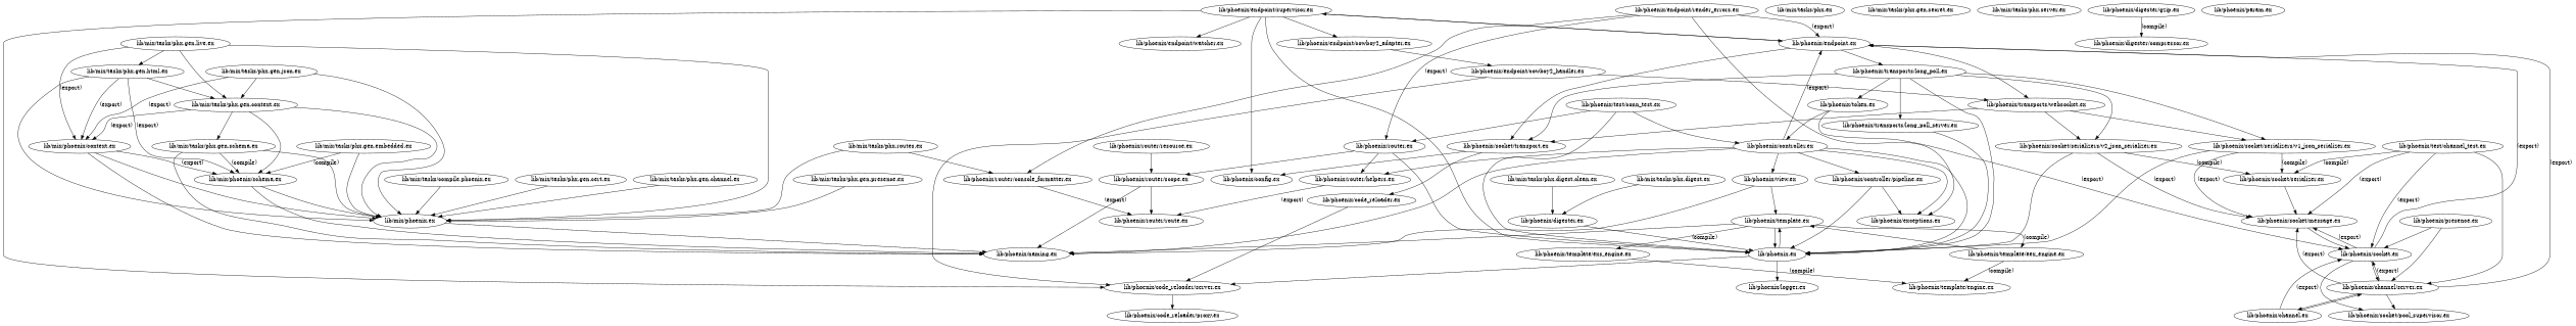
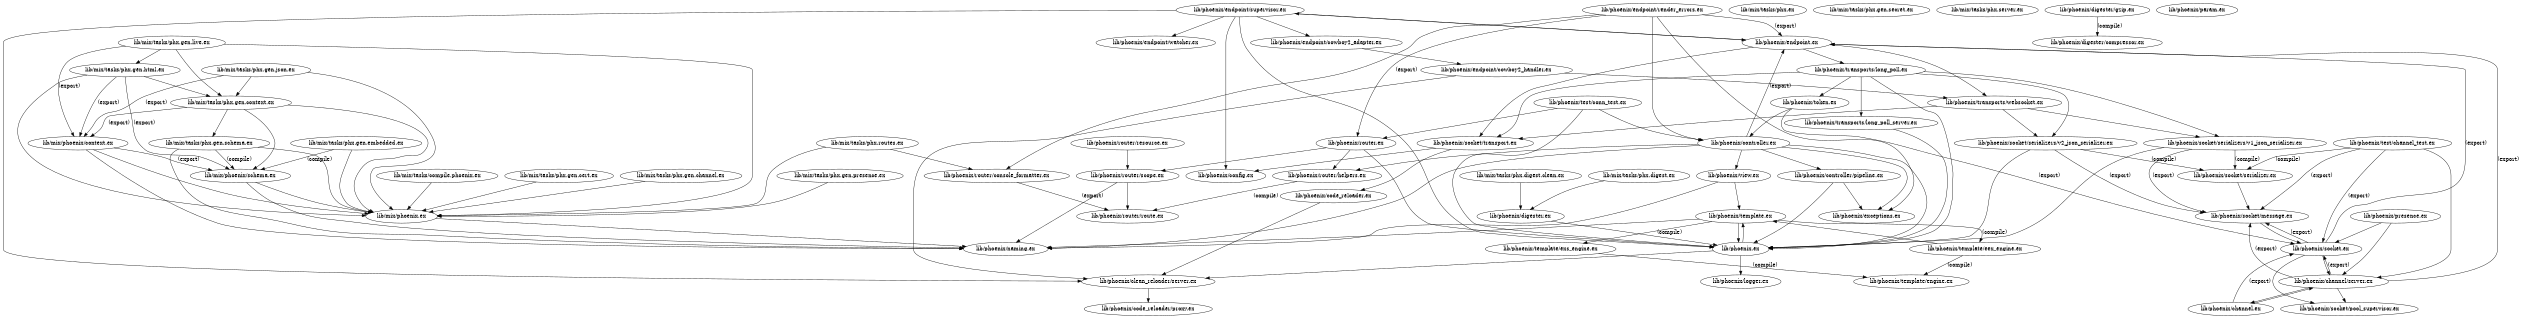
  digraph {
    "lib/mix/phoenix.ex"
    "lib/phoenix/naming.ex"
    "lib/mix/phoenix/context.ex"
    "lib/mix/phoenix/schema.ex"
    "lib/mix/tasks/compile.phoenix.ex"
    "lib/mix/tasks/phx.digest.clean.ex"
    "lib/phoenix/digester.ex"
    "lib/phoenix.ex"
-   "lib/phoenix/code_reloader/server.ex"
+   "lib/phoenix/code_reloader/server.ex" [label="lib/phoenix/clean_reloader/server.ex"]
    "lib/phoenix/logger.ex"
    "lib/phoenix/template.ex"
    "lib/phoenix/code_reloader/proxy.ex"
    "lib/phoenix/template/eex_engine.ex"
    "lib/phoenix/template/exs_engine.ex"
    "lib/phoenix/template/engine.ex"
    "lib/mix/tasks/phx.digest.ex"
    "lib/mix/tasks/phx.ex"
    "lib/mix/tasks/phx.gen.cert.ex"
    "lib/mix/tasks/phx.gen.channel.ex"
    "lib/mix/tasks/phx.gen.context.ex"
    "lib/mix/tasks/phx.gen.schema.ex"
    "lib/mix/tasks/phx.gen.embedded.ex"
    "lib/mix/tasks/phx.gen.html.ex"
    "lib/mix/tasks/phx.gen.json.ex"
    "lib/mix/tasks/phx.gen.live.ex"
    "lib/mix/tasks/phx.gen.presence.ex"
    "lib/mix/tasks/phx.gen.secret.ex"
    "lib/mix/tasks/phx.routes.ex"
    "lib/phoenix/router/console_formatter.ex"
    "lib/phoenix/router/route.ex"
    "lib/mix/tasks/phx.server.ex"
    "lib/phoenix/channel.ex"
    "lib/phoenix/channel/server.ex"
    "lib/phoenix/socket.ex"
    "lib/phoenix/endpoint.ex"
    "lib/phoenix/socket/message.ex"
    "lib/phoenix/socket/pool_supervisor.ex"
    "lib/phoenix/endpoint/supervisor.ex"
    "lib/phoenix/transports/websocket.ex"
    "lib/phoenix/socket/transport.ex"
    "lib/phoenix/transports/long_poll.ex"
    "lib/phoenix/config.ex"
    "lib/phoenix/endpoint/cowboy2_adapter.ex"
    "lib/phoenix/endpoint/watcher.ex"
    "lib/phoenix/socket/serializers/v1_json_serializer.ex"
    "lib/phoenix/socket/serializers/v2_json_serializer.ex"
    "lib/phoenix/code_reloader.ex"
    "lib/phoenix/token.ex"
    "lib/phoenix/transports/long_poll_server.ex"
    "lib/phoenix/endpoint/cowboy2_handler.ex"
    "lib/phoenix/socket/serializer.ex"
    "lib/phoenix/controller.ex"
    "lib/phoenix/controller/pipeline.ex"
    "lib/phoenix/exceptions.ex"
    "lib/phoenix/router/helpers.ex"
    "lib/phoenix/view.ex"
    "lib/phoenix/digester/gzip.ex"
    "lib/phoenix/digester/compressor.ex"
    "lib/phoenix/endpoint/render_errors.ex"
    "lib/phoenix/router.ex"
    "lib/phoenix/router/scope.ex"
    "lib/phoenix/param.ex"
    "lib/phoenix/presence.ex"
    "lib/phoenix/router/resource.ex"
    "lib/phoenix/test/channel_test.ex"
    "lib/phoenix/test/conn_test.ex"
    "lib/mix/phoenix.ex" -> "lib/phoenix/naming.ex"
    "lib/mix/phoenix/context.ex" -> "lib/mix/phoenix.ex"
    "lib/mix/phoenix/context.ex" -> "lib/phoenix/naming.ex"
    "lib/mix/phoenix/context.ex" -> "lib/mix/phoenix/schema.ex" [label="(export)"]
    "lib/mix/phoenix/schema.ex" -> "lib/mix/phoenix.ex"
    "lib/mix/phoenix/schema.ex" -> "lib/phoenix/naming.ex"
    "lib/mix/tasks/compile.phoenix.ex" -> "lib/mix/phoenix.ex"
    "lib/mix/tasks/phx.digest.clean.ex" -> "lib/phoenix/digester.ex"
    "lib/phoenix/digester.ex" -> "lib/phoenix.ex"
    "lib/phoenix.ex" -> "lib/phoenix/code_reloader/server.ex"
    "lib/phoenix.ex" -> "lib/phoenix/logger.ex"
    "lib/phoenix.ex" -> "lib/phoenix/template.ex"
    "lib/phoenix/code_reloader/server.ex" -> "lib/phoenix/code_reloader/proxy.ex"
    "lib/phoenix/template.ex" -> "lib/phoenix/naming.ex"
    "lib/phoenix/template.ex" -> "lib/phoenix.ex"
    "lib/phoenix/template.ex" -> "lib/phoenix/template/eex_engine.ex" [label="(compile)"]
    "lib/phoenix/template.ex" -> "lib/phoenix/template/exs_engine.ex" [label="(compile)"]
    "lib/phoenix/template/eex_engine.ex" -> "lib/phoenix/template.ex"
    "lib/phoenix/template/eex_engine.ex" -> "lib/phoenix/template/engine.ex" [label="(compile)"]
    "lib/phoenix/template/exs_engine.ex" -> "lib/phoenix/template/engine.ex" [label="(compile)"]
    "lib/mix/tasks/phx.digest.ex" -> "lib/phoenix/digester.ex"
    "lib/mix/tasks/phx.gen.cert.ex" -> "lib/mix/phoenix.ex"
    "lib/mix/tasks/phx.gen.channel.ex" -> "lib/mix/phoenix.ex"
    "lib/mix/tasks/phx.gen.context.ex" -> "lib/mix/phoenix.ex"
    "lib/mix/tasks/phx.gen.context.ex" -> "lib/mix/phoenix/context.ex" [label="(export)"]
    "lib/mix/tasks/phx.gen.context.ex" -> "lib/mix/phoenix/schema.ex"
    "lib/mix/tasks/phx.gen.context.ex" -> "lib/mix/tasks/phx.gen.schema.ex"
    "lib/mix/tasks/phx.gen.schema.ex" -> "lib/mix/phoenix.ex"
    "lib/mix/tasks/phx.gen.schema.ex" -> "lib/phoenix/naming.ex"
    "lib/mix/tasks/phx.gen.schema.ex" -> "lib/mix/phoenix/schema.ex" [label="(compile)"]
    "lib/mix/tasks/phx.gen.embedded.ex" -> "lib/mix/phoenix.ex"
    "lib/mix/tasks/phx.gen.embedded.ex" -> "lib/mix/phoenix/schema.ex" [label="(compile)"]
    "lib/mix/tasks/phx.gen.html.ex" -> "lib/mix/phoenix.ex"
    "lib/mix/tasks/phx.gen.html.ex" -> "lib/mix/phoenix/context.ex" [label="(export)"]
    "lib/mix/tasks/phx.gen.html.ex" -> "lib/mix/phoenix/schema.ex" [label="(export)"]
    "lib/mix/tasks/phx.gen.html.ex" -> "lib/mix/tasks/phx.gen.context.ex"
    "lib/mix/tasks/phx.gen.json.ex" -> "lib/mix/phoenix.ex"
    "lib/mix/tasks/phx.gen.json.ex" -> "lib/mix/phoenix/context.ex" [label="(export)"]
    "lib/mix/tasks/phx.gen.json.ex" -> "lib/mix/tasks/phx.gen.context.ex"
    "lib/mix/tasks/phx.gen.live.ex" -> "lib/mix/phoenix.ex"
    "lib/mix/tasks/phx.gen.live.ex" -> "lib/mix/phoenix/context.ex" [label="(export)"]
    "lib/mix/tasks/phx.gen.live.ex" -> "lib/mix/tasks/phx.gen.context.ex"
    "lib/mix/tasks/phx.gen.live.ex" -> "lib/mix/tasks/phx.gen.html.ex"
    "lib/mix/tasks/phx.gen.presence.ex" -> "lib/mix/phoenix.ex"
    "lib/mix/tasks/phx.routes.ex" -> "lib/mix/phoenix.ex"
    "lib/mix/tasks/phx.routes.ex" -> "lib/phoenix/router/console_formatter.ex"
    "lib/phoenix/router/console_formatter.ex" -> "lib/phoenix/router/route.ex" [label="(export)"]
    "lib/phoenix/channel.ex" -> "lib/phoenix/channel/server.ex"
    "lib/phoenix/channel.ex" -> "lib/phoenix/socket.ex" [label="(export)"]
    "lib/phoenix/channel/server.ex" -> "lib/phoenix/channel.ex"
    "lib/phoenix/channel/server.ex" -> "lib/phoenix/socket.ex" [label="(export)"]
    "lib/phoenix/channel/server.ex" -> "lib/phoenix/endpoint.ex" [label="(export)"]
    "lib/phoenix/channel/server.ex" -> "lib/phoenix/socket/message.ex" [label="(export)"]
    "lib/phoenix/channel/server.ex" -> "lib/phoenix/socket/pool_supervisor.ex"
    "lib/phoenix/socket.ex" -> "lib/phoenix/channel/server.ex"
    "lib/phoenix/socket.ex" -> "lib/phoenix/endpoint.ex" [label="(export)"]
    "lib/phoenix/socket.ex" -> "lib/phoenix/socket/message.ex" [label="(export)"]
    "lib/phoenix/socket.ex" -> "lib/phoenix/socket/pool_supervisor.ex"
    "lib/phoenix/endpoint.ex" -> "lib/phoenix/endpoint/supervisor.ex"
    "lib/phoenix/endpoint.ex" -> "lib/phoenix/transports/websocket.ex"
    "lib/phoenix/endpoint.ex" -> "lib/phoenix/socket/transport.ex"
    "lib/phoenix/endpoint.ex" -> "lib/phoenix/transports/long_poll.ex"
    "lib/phoenix/socket/message.ex" -> "lib/phoenix/socket.ex"
    "lib/phoenix/endpoint/supervisor.ex" -> "lib/phoenix.ex"
    "lib/phoenix/endpoint/supervisor.ex" -> "lib/phoenix/code_reloader/server.ex"
    "lib/phoenix/endpoint/supervisor.ex" -> "lib/phoenix/endpoint.ex"
    "lib/phoenix/endpoint/supervisor.ex" -> "lib/phoenix/config.ex"
    "lib/phoenix/endpoint/supervisor.ex" -> "lib/phoenix/endpoint/cowboy2_adapter.ex"
    "lib/phoenix/endpoint/supervisor.ex" -> "lib/phoenix/endpoint/watcher.ex"
    "lib/phoenix/transports/websocket.ex" -> "lib/phoenix/socket/transport.ex"
    "lib/phoenix/transports/websocket.ex" -> "lib/phoenix/socket/serializers/v1_json_serializer.ex"
    "lib/phoenix/transports/websocket.ex" -> "lib/phoenix/socket/serializers/v2_json_serializer.ex"
    "lib/phoenix/socket/transport.ex" -> "lib/phoenix/config.ex"
    "lib/phoenix/socket/transport.ex" -> "lib/phoenix/code_reloader.ex"
    "lib/phoenix/transports/long_poll.ex" -> "lib/phoenix.ex"
    "lib/phoenix/transports/long_poll.ex" -> "lib/phoenix/socket/transport.ex"
    "lib/phoenix/transports/long_poll.ex" -> "lib/phoenix/socket/serializers/v1_json_serializer.ex"
    "lib/phoenix/transports/long_poll.ex" -> "lib/phoenix/socket/serializers/v2_json_serializer.ex"
    "lib/phoenix/transports/long_poll.ex" -> "lib/phoenix/token.ex"
    "lib/phoenix/transports/long_poll.ex" -> "lib/phoenix/transports/long_poll_server.ex"
    "lib/phoenix/endpoint/cowboy2_adapter.ex" -> "lib/phoenix/endpoint/cowboy2_handler.ex"
    "lib/phoenix/socket/serializers/v1_json_serializer.ex" -> "lib/phoenix.ex"
    "lib/phoenix/socket/serializers/v1_json_serializer.ex" -> "lib/phoenix/socket/message.ex" [label="(export)"]
    "lib/phoenix/socket/serializers/v1_json_serializer.ex" -> "lib/phoenix/socket/serializer.ex" [label="(compile)"]
    "lib/phoenix/socket/serializers/v2_json_serializer.ex" -> "lib/phoenix.ex"
    "lib/phoenix/socket/serializers/v2_json_serializer.ex" -> "lib/phoenix/socket/message.ex" [label="(export)"]
    "lib/phoenix/socket/serializers/v2_json_serializer.ex" -> "lib/phoenix/socket/serializer.ex" [label="(compile)"]
    "lib/phoenix/code_reloader.ex" -> "lib/phoenix/code_reloader/server.ex"
    "lib/phoenix/token.ex" -> "lib/phoenix/socket.ex" [label="(export)"]
    "lib/phoenix/token.ex" -> "lib/phoenix/controller.ex"
    "lib/phoenix/transports/long_poll_server.ex" -> "lib/phoenix.ex"
    "lib/phoenix/endpoint/cowboy2_handler.ex" -> "lib/phoenix/code_reloader/server.ex"
    "lib/phoenix/endpoint/cowboy2_handler.ex" -> "lib/phoenix/transports/websocket.ex"
    "lib/phoenix/socket/serializer.ex" -> "lib/phoenix/socket/message.ex"
    "lib/phoenix/controller.ex" -> "lib/phoenix/naming.ex"
    "lib/phoenix/controller.ex" -> "lib/phoenix.ex"
    "lib/phoenix/controller.ex" -> "lib/phoenix/endpoint.ex" [label="(export)"]
    "lib/phoenix/controller.ex" -> "lib/phoenix/controller/pipeline.ex"
    "lib/phoenix/controller.ex" -> "lib/phoenix/exceptions.ex"
    "lib/phoenix/controller.ex" -> "lib/phoenix/router/helpers.ex"
    "lib/phoenix/controller.ex" -> "lib/phoenix/view.ex"
    "lib/phoenix/controller/pipeline.ex" -> "lib/phoenix.ex"
    "lib/phoenix/controller/pipeline.ex" -> "lib/phoenix/exceptions.ex"
-   "lib/phoenix/router/helpers.ex" -> "lib/phoenix/router/route.ex" [label="(export)"]
+   "lib/phoenix/router/helpers.ex" -> "lib/phoenix/router/route.ex" [label="(compile)"]
    "lib/phoenix/view.ex" -> "lib/phoenix/naming.ex"
    "lib/phoenix/view.ex" -> "lib/phoenix/template.ex"
    "lib/phoenix/digester/gzip.ex" -> "lib/phoenix/digester/compressor.ex" [label="(compile)"]
    "lib/phoenix/endpoint/render_errors.ex" -> "lib/phoenix/router/console_formatter.ex"
    "lib/phoenix/endpoint/render_errors.ex" -> "lib/phoenix/endpoint.ex" [label="(export)"]
+   "lib/phoenix/endpoint/render_errors.ex" -> "lib/phoenix/controller.ex"
    "lib/phoenix/endpoint/render_errors.ex" -> "lib/phoenix/exceptions.ex"
    "lib/phoenix/endpoint/render_errors.ex" -> "lib/phoenix/router.ex" [label="(export)"]
    "lib/phoenix/router.ex" -> "lib/phoenix.ex"
    "lib/phoenix/router.ex" -> "lib/phoenix/router/helpers.ex"
    "lib/phoenix/router.ex" -> "lib/phoenix/router/scope.ex"
    "lib/phoenix/router/scope.ex" -> "lib/phoenix/naming.ex"
    "lib/phoenix/router/scope.ex" -> "lib/phoenix/router/route.ex"
    "lib/phoenix/presence.ex" -> "lib/phoenix/channel/server.ex"
    "lib/phoenix/presence.ex" -> "lib/phoenix/socket.ex"
    "lib/phoenix/router/resource.ex" -> "lib/phoenix/router/scope.ex"
    "lib/phoenix/test/channel_test.ex" -> "lib/phoenix/channel/server.ex"
    "lib/phoenix/test/channel_test.ex" -> "lib/phoenix/socket.ex" [label="(export)"]
    "lib/phoenix/test/channel_test.ex" -> "lib/phoenix/socket/message.ex" [label="(export)"]
    "lib/phoenix/test/channel_test.ex" -> "lib/phoenix/socket/serializer.ex" [label="(compile)"]
    "lib/phoenix/test/conn_test.ex" -> "lib/phoenix.ex"
    "lib/phoenix/test/conn_test.ex" -> "lib/phoenix/controller.ex"
    "lib/phoenix/test/conn_test.ex" -> "lib/phoenix/router.ex"
  }
